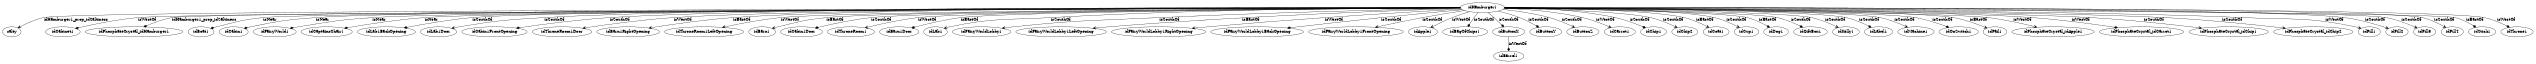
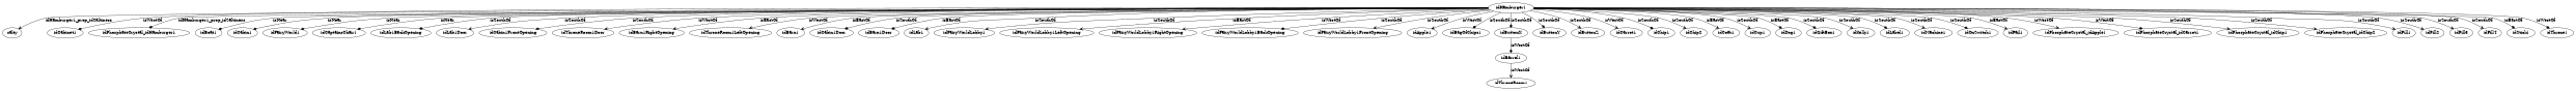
  strict digraph {
    node [node_type=entity_node]
    edge [arrowhead=vee edge_type=relationship]
    salty [node_type=property_node]
    idHamburger1
    idCabinet1
    idPhosphateCrystal_idHamburger1
    idBoat1
    idCabin1
    idFairyWorld1
    idCaptainsChair1
    idLab1BackOpening
    idLab1Door
    idCabin1FrontOpening
    idThroneRoom1Door
    idBarn1RightOpening
    idThroneRoom1LeftOpening
    idBarn1
    idCabin1Door
    idThroneRoom1
    idBarn1Door
    idLab1
    idFairyWorldLobby1
    idFairyWorldLobby1LeftOpening
    idFairyWorldLobby1RightOpening
    idFairyWorldLobby1BackOpening
    idFairyWorldLobby1FrontOpening
    idApple1
    idBagOfChips1
    idButtonX
    idButtonY
    idButtonZ
    idCarrot1
    idChip1
    idChip2
    idCoat1
    idCup1
    idDog1
    idGiftBox1
    idKelly1
    idLabel1
    idMachine1
    idOnSwitch1
    idPail1
    idPhosphateCrystal_idApple1
    idPhosphateCrystal_idCarrot1
    idPhosphateCrystal_idChip1
    idPhosphateCrystal_idChip2
    idPill1
    idPill2
    idPill3
    idPill4
    idStick1
    idThrone1
    idBarrel1
    idHamburger1 -> salty [edge_type=property label=idHamburger1_prop_idSaltiness]
    idHamburger1 -> idCabinet1 [arrowhead=diamond label=isWestOf]
    idHamburger1 -> idPhosphateCrystal_idHamburger1 [arrowhead=diamond label=idHamburger1_prop_idSaltiness]
    idHamburger1 -> idBoat1 [arrowhead=diamond label=isNear]
    idHamburger1 -> idCabin1 [arrowhead=diamond label=isNear]
    idHamburger1 -> idFairyWorld1 [arrowhead=diamond label=isNear]
    idHamburger1 -> idCaptainsChair1 [arrowhead=diamond label=isNear]
    idHamburger1 -> idLab1BackOpening [arrowhead=diamond label=isSouthOf]
    idHamburger1 -> idLab1Door [label=isSouthOf]
    idHamburger1 -> idCabin1FrontOpening [arrowhead=diamond label=isSouthOf]
    idHamburger1 -> idThroneRoom1Door [label=isWestOf]
    idHamburger1 -> idBarn1RightOpening [label=isEastOf]
    idHamburger1 -> idThroneRoom1LeftOpening [label=isWestOf]
    idHamburger1 -> idBarn1 [label=isEastOf]
    idHamburger1 -> idCabin1Door [arrowhead=diamond label=isSouthOf]
-   idHamburger1 -> idThroneRoom1 [label=isWestOf]
+   idBarrel1 -> idThroneRoom1 [label=isWestOf]
    idHamburger1 -> idBarn1Door [arrowhead=diamond label=isEastOf]
    idHamburger1 -> idLab1 [label=isSouthOf]
    idHamburger1 -> idFairyWorldLobby1 [label=isSouthOf]
    idHamburger1 -> idFairyWorldLobby1LeftOpening [label=isEastOf]
    idHamburger1 -> idFairyWorldLobby1RightOpening [label=isWestOf]
    idHamburger1 -> idFairyWorldLobby1BackOpening [arrowhead=diamond label=isSouthOf]
    idHamburger1 -> idFairyWorldLobby1FrontOpening [label=isSouthOf]
    idHamburger1 -> idApple1 [label=isWestOf]
    idHamburger1 -> idBagOfChips1 [arrowhead=diamond label=isSouthOf]
    idHamburger1 -> idButtonX [arrowhead=diamond label=isSouthOf]
    idHamburger1 -> idButtonY [arrowhead=diamond label=isSouthOf]
    idHamburger1 -> idButtonZ [label=isSouthOf]
    idHamburger1 -> idCarrot1 [label=isWestOf]
    idHamburger1 -> idChip1 [arrowhead=diamond label=isSouthOf]
    idHamburger1 -> idChip2 [label=isSouthOf]
    idHamburger1 -> idCoat1 [label=isEastOf]
    idHamburger1 -> idCup1 [label=isSouthOf]
    idHamburger1 -> idDog1 [arrowhead=diamond label=isEastOf]
    idHamburger1 -> idGiftBox1 [arrowhead=diamond label=isSouthOf]
    idHamburger1 -> idKelly1 [label=isSouthOf]
    idHamburger1 -> idLabel1 [arrowhead=diamond label=isSouthOf]
    idHamburger1 -> idMachine1 [label=isSouthOf]
    idHamburger1 -> idOnSwitch1 [arrowhead=diamond label=isSouthOf]
    idHamburger1 -> idPail1 [label=isEastOf]
    idHamburger1 -> idPhosphateCrystal_idApple1 [label=isWestOf]
    idHamburger1 -> idPhosphateCrystal_idCarrot1 [arrowhead=diamond label=isWestOf]
    idHamburger1 -> idPhosphateCrystal_idChip1 [label=isSouthOf]
    idHamburger1 -> idPhosphateCrystal_idChip2 [label=isSouthOf]
-   idHamburger1 -> idPill1 [label=isWestOf]
+   idHamburger1 -> idPill1 [label=isSouthOf]
    idHamburger1 -> idPill2 [label=isSouthOf]
    idHamburger1 -> idPill3 [label=isSouthOf]
    idHamburger1 -> idPill4 [label=isSouthOf]
    idHamburger1 -> idStick1 [arrowhead=diamond label=isEastOf]
    idHamburger1 -> idThrone1 [arrowhead=diamond label=isWestOf]
    idButtonX -> idBarrel1 [arrowhead=diamond label=isWestOf]
  }
